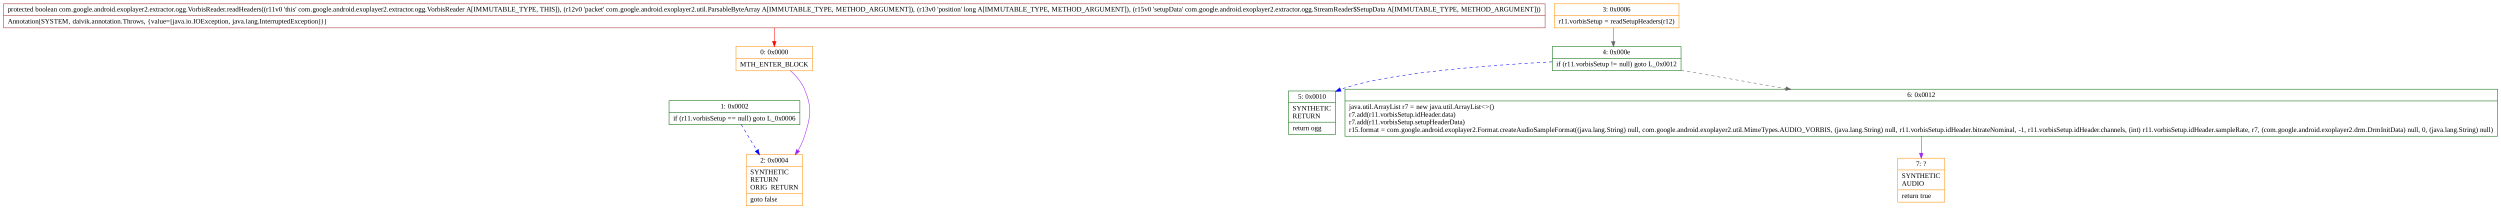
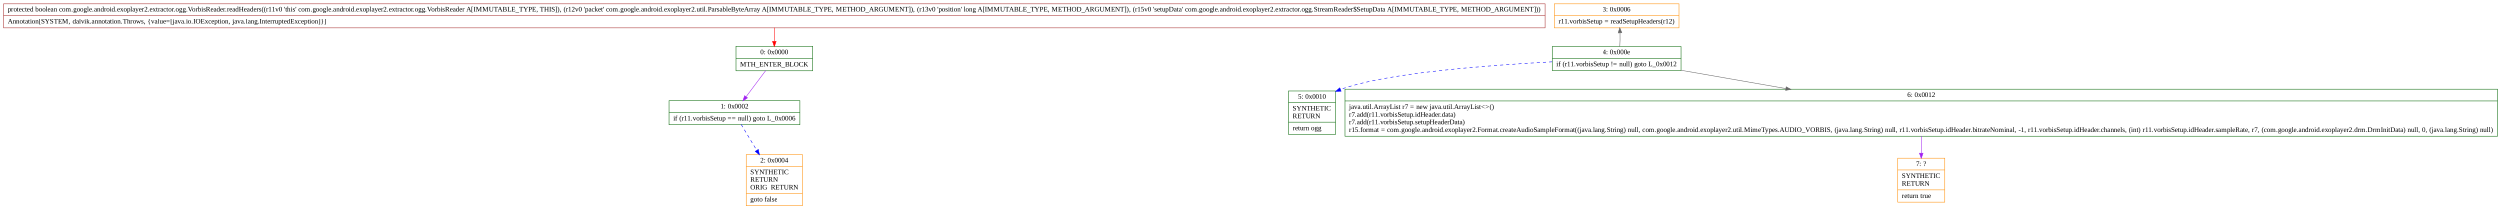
  digraph {
    fontname="Liberation Serif"
    node [color=darkorange fontname="Liberation Serif" shape=record]
    edge [color=purple fontname="Liberation Serif"]
-   n1 [label="{0\:\ 0x0000|MTH_ENTER_BLOCK\l}"]
+   n1 [color=darkgreen label="{0\:\ 0x0000|MTH_ENTER_BLOCK\l}"]
    n2 [color=darkgreen label="{1\:\ 0x0002|if (r11.vorbisSetup == null) goto L_0x0006\l}"]
    n3 [label="{2\:\ 0x0004|SYNTHETIC\lRETURN\lORIG_RETURN\l|goto false\l}"]
    n4 [label="{3\:\ 0x0006|r11.vorbisSetup = readSetupHeaders(r12)\l}"]
    n5 [color=darkgreen label="{4\:\ 0x000e|if (r11.vorbisSetup != null) goto L_0x0012\l}"]
    n6 [color=darkgreen label="{5\:\ 0x0010|SYNTHETIC\lRETURN\l|return ogg\l}"]
    n7 [color=darkgreen label="{6\:\ 0x0012|java.util.ArrayList r7 = new java.util.ArrayList\<\>()\lr7.add(r11.vorbisSetup.idHeader.data)\lr7.add(r11.vorbisSetup.setupHeaderData)\lr15.format = com.google.android.exoplayer2.Format.createAudioSampleFormat((java.lang.String) null, com.google.android.exoplayer2.util.MimeTypes.AUDIO_VORBIS, (java.lang.String) null, r11.vorbisSetup.idHeader.bitrateNominal, \-1, r11.vorbisSetup.idHeader.channels, (int) r11.vorbisSetup.idHeader.sampleRate, r7, (com.google.android.exoplayer2.drm.DrmInitData) null, 0, (java.lang.String) null)\l}"]
-   n8 [label="{7\:\ ?|SYNTHETIC\lAUDIO\l|return true\l}"]
+   n8 [label="{7\:\ ?|SYNTHETIC\lRETURN\l|return true\l}"]
    n9 [color=brown label="{protected boolean com.google.android.exoplayer2.extractor.ogg.VorbisReader.readHeaders((r11v0 'this' com.google.android.exoplayer2.extractor.ogg.VorbisReader A[IMMUTABLE_TYPE, THIS]), (r12v0 'packet' com.google.android.exoplayer2.util.ParsableByteArray A[IMMUTABLE_TYPE, METHOD_ARGUMENT]), (r13v0 'position' long A[IMMUTABLE_TYPE, METHOD_ARGUMENT]), (r15v0 'setupData' com.google.android.exoplayer2.extractor.ogg.StreamReader$SetupData A[IMMUTABLE_TYPE, METHOD_ARGUMENT]))  | Annotation[SYSTEM, dalvik.annotation.Throws, \{value=[java.io.IOException, java.lang.InterruptedException]\}]\l}"]
-   n1 -> n3
+   n1 -> n2
    n2 -> n3 [color=blue style=dashed]
-   n4 -> n5 [color=gray40]
+   n5 -> n4 [color=gray40]
    n5 -> n6 [color=blue style=dashed]
-   n5 -> n7 [color=gray40 style=dashed]
+   n5 -> n7 [color=gray40]
    n7 -> n8
    n9 -> n1 [color=red]
  }
